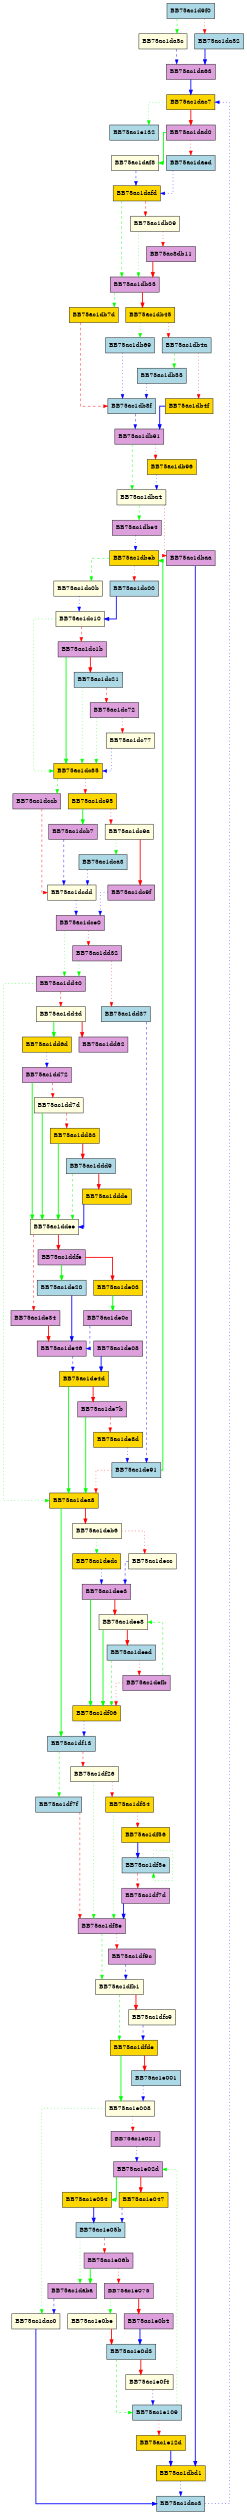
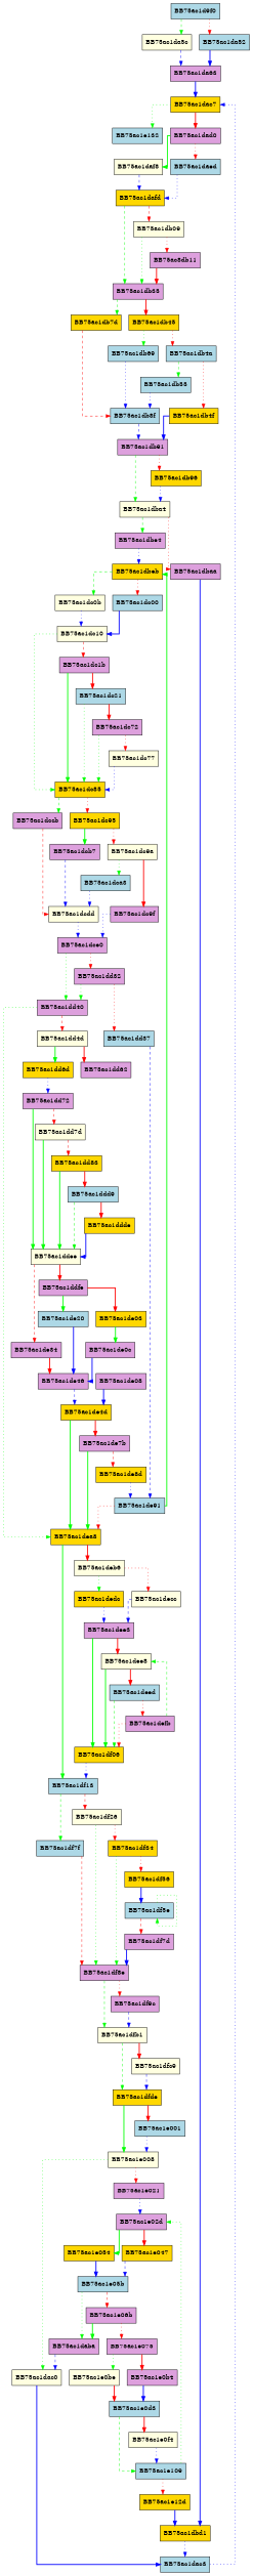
  digraph {
    splines=ortho
    node [fillcolor=plum shape=box style=filled]
    edge [color=red style=dotted]
    BB75ac1d9f0 [fillcolor=lightblue]
    BB75ac1da5c [fillcolor=lightyellow]
    BB75ac1da52 [fillcolor=lightblue]
    BB75ac1da63
    BB75ac1dac7 [fillcolor=gold]
    BB75ac1e132 [fillcolor=lightblue]
    BB75ac1dad0
    BB75ac1daf8 [fillcolor=lightyellow]
    BB75ac1daed [fillcolor=lightblue]
    BB75ac1dac0 [fillcolor=lightyellow]
    BB75ac1daba
    BB75ac1dac3 [fillcolor=lightblue]
    BB75ac1dafd [fillcolor=gold]
    BB75ac1db35
    BB75ac1db09 [fillcolor=lightyellow]
    BB75ac1db7d [fillcolor=gold]
    BB75ac1db45 [fillcolor=gold]
    n18 [label=BB75ac8db11]
    BB75ac1db8f [fillcolor=lightblue]
    BB75ac1db69 [fillcolor=lightblue]
    BB75ac1db4a [fillcolor=lightblue]
    BB75ac1db91
    BB75ac1db55 [fillcolor=lightblue]
    BB75ac1db4f [fillcolor=gold]
    BB75ac1dba4 [fillcolor=lightyellow]
    BB75ac1db96 [fillcolor=gold]
    BB75ac1dbe4
    BB75ac1dbaa
    BB75ac1dbeb [fillcolor=gold]
    BB75ac1dbd1 [fillcolor=gold]
    BB75ac1dc0b [fillcolor=lightyellow]
    BB75ac1dc00 [fillcolor=lightblue]
    BB75ac1dc10 [fillcolor=lightyellow]
    BB75ac1dc85 [fillcolor=gold]
    BB75ac1dc1b
    BB75ac1dccb
    BB75ac1dc95 [fillcolor=gold]
    BB75ac1dc21 [fillcolor=lightblue]
    BB75ac1dcdd [fillcolor=lightyellow]
    BB75ac1dcb7
    BB75ac1dc9a [fillcolor=lightyellow]
    BB75ac1dc72
    BB75ac1dc77 [fillcolor=lightyellow]
    BB75ac1dce0
    BB75ac1dca3 [fillcolor=lightblue]
    BB75ac1dc9f
    BB75ac1dd40
    BB75ac1dd32
    BB75ac1dea8 [fillcolor=gold]
    BB75ac1dd4d [fillcolor=lightyellow]
    BB75ac1dd37 [fillcolor=lightblue]
    BB75ac1df13 [fillcolor=lightblue]
    BB75ac1deb6 [fillcolor=lightyellow]
    BB75ac1dd6d [fillcolor=gold]
    BB75ac1dd62
    BB75ac1de91 [fillcolor=lightblue]
    BB75ac1df7f [fillcolor=lightblue]
    BB75ac1df26 [fillcolor=lightyellow]
    BB75ac1dedc [fillcolor=gold]
    BB75ac1decc [fillcolor=lightyellow]
    BB75ac1dd72
    BB75ac1ddee [fillcolor=lightyellow]
    BB75ac1dd7d [fillcolor=lightyellow]
    BB75ac1de34
    BB75ac1ddfe
    BB75ac1dd83 [fillcolor=gold]
    BB75ac1de46
    BB75ac1de20 [fillcolor=lightblue]
    BB75ac1de03 [fillcolor=gold]
    BB75ac1ddd9 [fillcolor=lightblue]
    BB75ac1ddde [fillcolor=gold]
    BB75ac1de4d [fillcolor=gold]
    BB75ac1de0c
    BB75ac1de08
    BB75ac1de7b
    BB75ac1de8d [fillcolor=gold]
    BB75ac1df8e
    BB75ac1df34 [fillcolor=gold]
    BB75ac1dee3
    BB75ac1df06 [fillcolor=gold]
    BB75ac1dee8 [fillcolor=lightyellow]
    BB75ac1deed [fillcolor=lightblue]
    BB75ac1defb
    BB75ac1dfb1 [fillcolor=lightyellow]
    BB75ac1df9c
    BB75ac1df56 [fillcolor=gold]
    BB75ac1dfde [fillcolor=gold]
    BB75ac1dfc9 [fillcolor=lightyellow]
    BB75ac1df5e [fillcolor=lightblue]
    BB75ac1df7d
    BB75ac1e008 [fillcolor=lightyellow]
    BB75ac1e001 [fillcolor=lightblue]
    BB75ac1e021
    BB75ac1e02d
    BB75ac1e054 [fillcolor=gold]
    BB75ac1e047 [fillcolor=gold]
    BB75ac1e05b [fillcolor=lightblue]
    BB75ac1e06b
    BB75ac1e075
    BB75ac1e0be [fillcolor=lightyellow]
    BB75ac1e0b4
    BB75ac1e0d3 [fillcolor=lightblue]
    BB75ac1e109 [fillcolor=lightblue]
    BB75ac1e0f4 [fillcolor=lightyellow]
    BB75ac1e12d [fillcolor=gold]
    BB75ac1d9f0 -> BB75ac1da5c [color=green style=dashed]
    BB75ac1d9f0 -> BB75ac1da52
    BB75ac1da5c -> BB75ac1da63 [color=blue style=dashed]
    BB75ac1da52 -> BB75ac1da63 [color=blue style=bold]
    BB75ac1da63 -> BB75ac1dac7 [color=blue style=bold]
    BB75ac1dac7 -> BB75ac1e132 [color=green]
    BB75ac1dac7 -> BB75ac1dad0 [style=bold]
    BB75ac1dad0 -> BB75ac1daf8 [color=green style=bold]
    BB75ac1dad0 -> BB75ac1daed
    BB75ac1daf8 -> BB75ac1dafd [color=blue style=dashed]
    BB75ac1daed -> BB75ac1dafd [color=blue]
    BB75ac1dac0 -> BB75ac1dac3 [color=blue style=bold]
    BB75ac1daba -> BB75ac1dac0 [color=blue style=dashed]
    BB75ac1dac3 -> BB75ac1dac7 [color=blue]
    BB75ac1dafd -> BB75ac1db35 [color=green style=dashed]
    BB75ac1dafd -> BB75ac1db09 [style=dashed]
    BB75ac1db35 -> BB75ac1db7d [color=green style=dashed]
    BB75ac1db35 -> BB75ac1db45 [style=bold]
    BB75ac1db09 -> BB75ac1db35 [color=green]
    BB75ac1db09 -> n18
    BB75ac1db7d -> BB75ac1db8f [style=dashed]
    BB75ac1db45 -> BB75ac1db69 [color=green]
    BB75ac1db45 -> BB75ac1db4a
    n18 -> BB75ac1db35 [style=bold]
    BB75ac1db8f -> BB75ac1db91 [color=blue style=dashed]
    BB75ac1db69 -> BB75ac1db8f [color=blue]
    BB75ac1db4a -> BB75ac1db55 [color=green style=dashed]
    BB75ac1db4a -> BB75ac1db4f
    BB75ac1db91 -> BB75ac1dba4 [color=green style=dashed]
    BB75ac1db91 -> BB75ac1db96
    BB75ac1db55 -> BB75ac1db8f [color=blue]
    BB75ac1db4f -> BB75ac1db91 [color=blue style=bold]
    BB75ac1dba4 -> BB75ac1dbe4 [color=green style=dashed]
    BB75ac1dba4 -> BB75ac1dbaa
    BB75ac1db96 -> BB75ac1dba4 [color=blue]
    BB75ac1dbe4 -> BB75ac1dbeb [color=blue]
    BB75ac1dbaa -> BB75ac1dbd1 [color=blue style=bold]
    BB75ac1dbeb -> BB75ac1dc0b [color=green style=dashed]
    BB75ac1dbeb -> BB75ac1dc00
    BB75ac1dbd1 -> BB75ac1dac3 [color=blue]
    BB75ac1dc0b -> BB75ac1dc10 [color=blue]
    BB75ac1dc00 -> BB75ac1dc10 [color=blue style=bold]
    BB75ac1dc10 -> BB75ac1dc85 [color=green]
    BB75ac1dc10 -> BB75ac1dc1b [style=dashed]
    BB75ac1dc85 -> BB75ac1dccb [color=green style=dashed]
    BB75ac1dc85 -> BB75ac1dc95
    BB75ac1dc1b -> BB75ac1dc85 [color=green style=bold]
    BB75ac1dc1b -> BB75ac1dc21 [style=bold]
    BB75ac1dccb -> BB75ac1dcdd [style=dashed]
    BB75ac1dc95 -> BB75ac1dcb7 [color=green style=bold]
    BB75ac1dc95 -> BB75ac1dc9a
    BB75ac1dc21 -> BB75ac1dc85 [color=green]
-   BB75ac1dc21 -> BB75ac1dc72 [style=dashed]
+   BB75ac1dc21 -> BB75ac1dc72 [style=bold]
    BB75ac1dcdd -> BB75ac1dce0 [color=blue]
    BB75ac1dcb7 -> BB75ac1dcdd [color=blue style=dashed]
    BB75ac1dc9a -> BB75ac1dca3 [color=green]
    BB75ac1dc9a -> BB75ac1dc9f [style=bold]
    BB75ac1dc72 -> BB75ac1dc85 [color=green]
    BB75ac1dc72 -> BB75ac1dc77
    BB75ac1dc77 -> BB75ac1dc85 [color=blue]
    BB75ac1dce0 -> BB75ac1dd40 [color=green]
    BB75ac1dce0 -> BB75ac1dd32
    BB75ac1dca3 -> BB75ac1dcdd [color=blue]
    BB75ac1dc9f -> BB75ac1dce0 [color=blue]
    BB75ac1dd40 -> BB75ac1dea8 [color=green]
    BB75ac1dd40 -> BB75ac1dd4d [style=dashed]
    BB75ac1dd32 -> BB75ac1dd40 [color=green]
    BB75ac1dd32 -> BB75ac1dd37
    BB75ac1dea8 -> BB75ac1df13 [color=green style=bold]
    BB75ac1dea8 -> BB75ac1deb6 [style=bold]
    BB75ac1dd4d -> BB75ac1dd6d [color=green style=bold]
    BB75ac1dd4d -> BB75ac1dd62 [style=bold]
    BB75ac1dd37 -> BB75ac1de91 [color=blue style=dashed]
    BB75ac1df13 -> BB75ac1df7f [color=green style=dashed]
    BB75ac1df13 -> BB75ac1df26 [style=dashed]
    BB75ac1deb6 -> BB75ac1dedc [color=green]
    BB75ac1deb6 -> BB75ac1decc
    BB75ac1dd6d -> BB75ac1dd72 [color=blue]
    BB75ac1de91 -> BB75ac1dbeb [color=green style=bold]
    BB75ac1de91 -> BB75ac1dea8
    BB75ac1df7f -> BB75ac1df8e [style=dashed]
    BB75ac1df26 -> BB75ac1df8e [color=green]
    BB75ac1df26 -> BB75ac1df34
    BB75ac1dedc -> BB75ac1dee3 [color=blue]
    BB75ac1decc -> BB75ac1dee3 [color=blue style=dashed]
    BB75ac1dd72 -> BB75ac1ddee [color=green style=bold]
    BB75ac1dd72 -> BB75ac1dd7d [style=dashed]
    BB75ac1ddee -> BB75ac1de34 [style=dashed]
    BB75ac1ddee -> BB75ac1ddfe [style=bold]
    BB75ac1dd7d -> BB75ac1ddee [color=green style=bold]
    BB75ac1dd7d -> BB75ac1dd83 [style=dashed]
    BB75ac1de34 -> BB75ac1de46 [style=bold]
    BB75ac1ddfe -> BB75ac1de20 [color=green style=bold]
    BB75ac1ddfe -> BB75ac1de03 [style=bold]
    BB75ac1dd83 -> BB75ac1ddee [color=green style=bold]
    BB75ac1dd83 -> BB75ac1ddd9 [style=bold]
    BB75ac1de46 -> BB75ac1de4d [color=blue style=dashed]
    BB75ac1de20 -> BB75ac1de46 [color=blue style=bold]
    BB75ac1de03 -> BB75ac1de0c [color=green style=bold]
    BB75ac1ddd9 -> BB75ac1ddee [color=green style=dashed]
    BB75ac1ddd9 -> BB75ac1ddde [style=bold]
    BB75ac1ddde -> BB75ac1ddee [color=blue style=bold]
    BB75ac1de4d -> BB75ac1dea8 [color=green style=bold]
    BB75ac1de4d -> BB75ac1de7b [style=bold]
-   BB75ac1de0c -> BB75ac1de46 [color=blue style=dashed]
+   BB75ac1de0c -> BB75ac1de46 [color=blue style=bold]
    BB75ac1de08 -> BB75ac1de4d [color=blue style=bold]
    BB75ac1de7b -> BB75ac1dea8 [color=green style=bold]
    BB75ac1de7b -> BB75ac1de8d [style=dashed]
    BB75ac1de8d -> BB75ac1de91 [color=blue]
    BB75ac1df8e -> BB75ac1dfb1 [color=green style=dashed]
    BB75ac1df8e -> BB75ac1df9c
    BB75ac1df34 -> BB75ac1df8e [color=green]
    BB75ac1df34 -> BB75ac1df56
    BB75ac1dee3 -> BB75ac1df06 [color=green style=bold]
    BB75ac1dee3 -> BB75ac1dee8 [style=bold]
    BB75ac1df06 -> BB75ac1df13 [color=blue]
    BB75ac1dee8 -> BB75ac1df06 [color=green style=bold]
    BB75ac1dee8 -> BB75ac1deed [style=bold]
    BB75ac1deed -> BB75ac1df06 [color=green style=dashed]
    BB75ac1deed -> BB75ac1defb
    BB75ac1defb -> BB75ac1df06
    BB75ac1defb -> BB75ac1dee8 [color=green style=dashed]
    BB75ac1dfb1 -> BB75ac1dfde [color=green style=dashed]
    BB75ac1dfb1 -> BB75ac1dfc9 [style=bold]
    BB75ac1df9c -> BB75ac1dfb1 [color=blue style=dashed]
    BB75ac1df56 -> BB75ac1df5e [color=blue style=bold]
    BB75ac1dfde -> BB75ac1e008 [color=green style=bold]
    BB75ac1dfde -> BB75ac1e001 [style=bold]
    BB75ac1dfc9 -> BB75ac1dfde [color=blue style=dashed]
    BB75ac1df5e -> BB75ac1df5e [color=green]
    BB75ac1df5e -> BB75ac1df7d [style=dashed]
    BB75ac1df7d -> BB75ac1df8e [color=blue style=bold]
    BB75ac1e008 -> BB75ac1dac0 [color=green]
    BB75ac1e008 -> BB75ac1e021
    BB75ac1e001 -> BB75ac1e008 [color=blue]
    BB75ac1e021 -> BB75ac1e02d [color=blue]
    BB75ac1e02d -> BB75ac1e054 [color=green style=bold]
    BB75ac1e02d -> BB75ac1e047 [style=bold]
    BB75ac1e054 -> BB75ac1e05b [color=blue style=bold]
    BB75ac1e047 -> BB75ac1e05b [color=blue style=dashed]
    BB75ac1e05b -> BB75ac1daba [color=green]
    BB75ac1e05b -> BB75ac1e06b [style=dashed]
    BB75ac1e06b -> BB75ac1daba [color=green style=bold]
    BB75ac1e06b -> BB75ac1e075
    BB75ac1e075 -> BB75ac1e0be [color=green]
    BB75ac1e075 -> BB75ac1e0b4 [style=bold]
    BB75ac1e0be -> BB75ac1e0d3 [style=bold]
    BB75ac1e0b4 -> BB75ac1e0d3 [color=blue style=bold]
    BB75ac1e0d3 -> BB75ac1e109 [color=green style=dashed]
    BB75ac1e0d3 -> BB75ac1e0f4 [style=bold]
    BB75ac1e109 -> BB75ac1e02d [color=green]
    BB75ac1e109 -> BB75ac1e12d
    BB75ac1e0f4 -> BB75ac1e109 [color=blue]
    BB75ac1e12d -> BB75ac1dbd1 [color=blue style=bold]
  }
